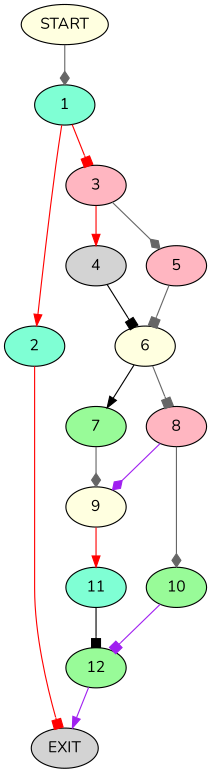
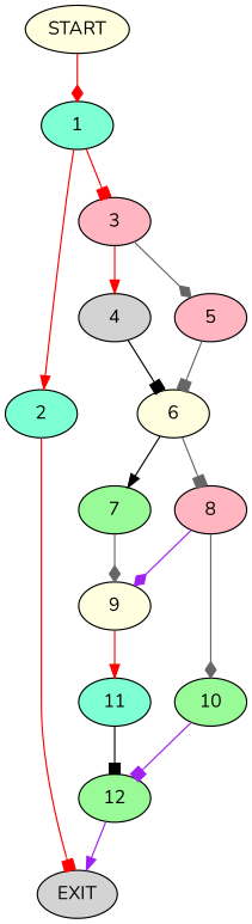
  digraph {
    fontname=Nunito
    node [fillcolor=lightyellow fontname=Nunito style=filled]
    edge [arrowhead=box color=gray40 fontname=Nunito]
    n1 [label=START]
    1 [fillcolor=aquamarine]
    2 [fillcolor=aquamarine]
    3 [fillcolor=lightpink]
    n5 [fillcolor=lightgrey label=EXIT]
    4 [fillcolor=lightgrey]
    5 [fillcolor=lightpink]
    6
    7 [fillcolor=palegreen]
    8 [fillcolor=lightpink]
    9
    10 [fillcolor=palegreen]
    11 [fillcolor=aquamarine]
    12 [fillcolor=palegreen]
-   n1 -> 1 [arrowhead=diamond]
+   n1 -> 1 [arrowhead=diamond color=red]
    1 -> 2 [arrowhead=normal color=red]
    1 -> 3 [color=red]
    2 -> n5 [color=red]
    3 -> 4 [arrowhead=normal color=red]
    3 -> 5 [arrowhead=diamond]
    4 -> 6 [color=black]
    5 -> 6
    6 -> 7 [arrowhead=normal color=black]
    6 -> 8
    7 -> 9 [arrowhead=diamond]
    8 -> 9 [arrowhead=diamond color=purple]
    8 -> 10 [arrowhead=diamond]
    9 -> 11 [arrowhead=normal color=red]
    10 -> 12 [color=purple]
    11 -> 12 [color=black]
    12 -> n5 [arrowhead=normal color=purple]
  }
